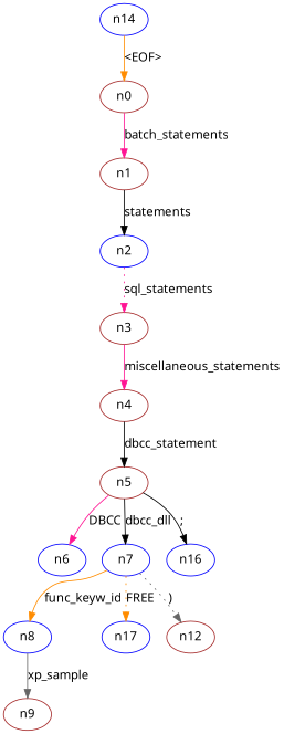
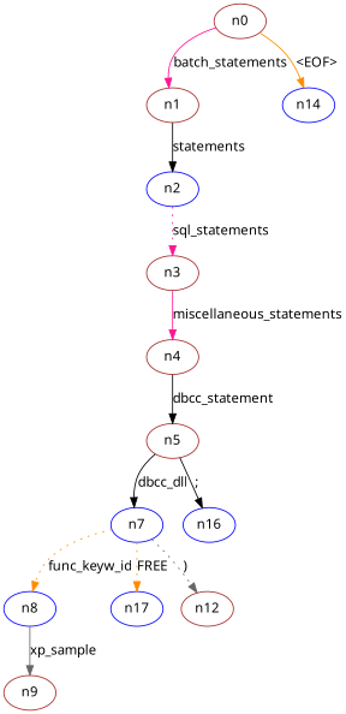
  digraph {
    fontname="Noto Sans"
    node [color=brown fontname="Noto Sans"]
    edge [color=deeppink fontname="Noto Sans" style=solid]
    n0
    n1
    n14 [color=blue]
    n2 [color=blue]
    n3
    n4
    n5
-   n6 [color=blue]
    n7 [color=blue]
    n13 [color=blue label=n16]
    n8 [color=blue]
    n11 [color=blue label=n17]
    n12
    n9
    n0 -> n1 [label=batch_statements]
-   n14 -> n0 [color=darkorange label="<EOF>"]
+   n0 -> n14 [color=darkorange label="<EOF>"]
    n1 -> n2 [color=black label=statements]
    n2 -> n3 [label=sql_statements style=dotted]
    n3 -> n4 [label=miscellaneous_statements]
    n4 -> n5 [color=black label=dbcc_statement]
-   n5 -> n6 [label=DBCC]
    n5 -> n7 [color=black label=dbcc_dll]
    n5 -> n13 [color=black label=";"]
-   n7 -> n8 [color=darkorange label=func_keyw_id]
+   n7 -> n8 [color=darkorange label=func_keyw_id style=dotted]
    n7 -> n11 [color=darkorange label=FREE style=dotted]
    n7 -> n12 [color=gray40 label=")" style=dotted]
    n8 -> n9 [color=gray40 label=xp_sample]
  }
